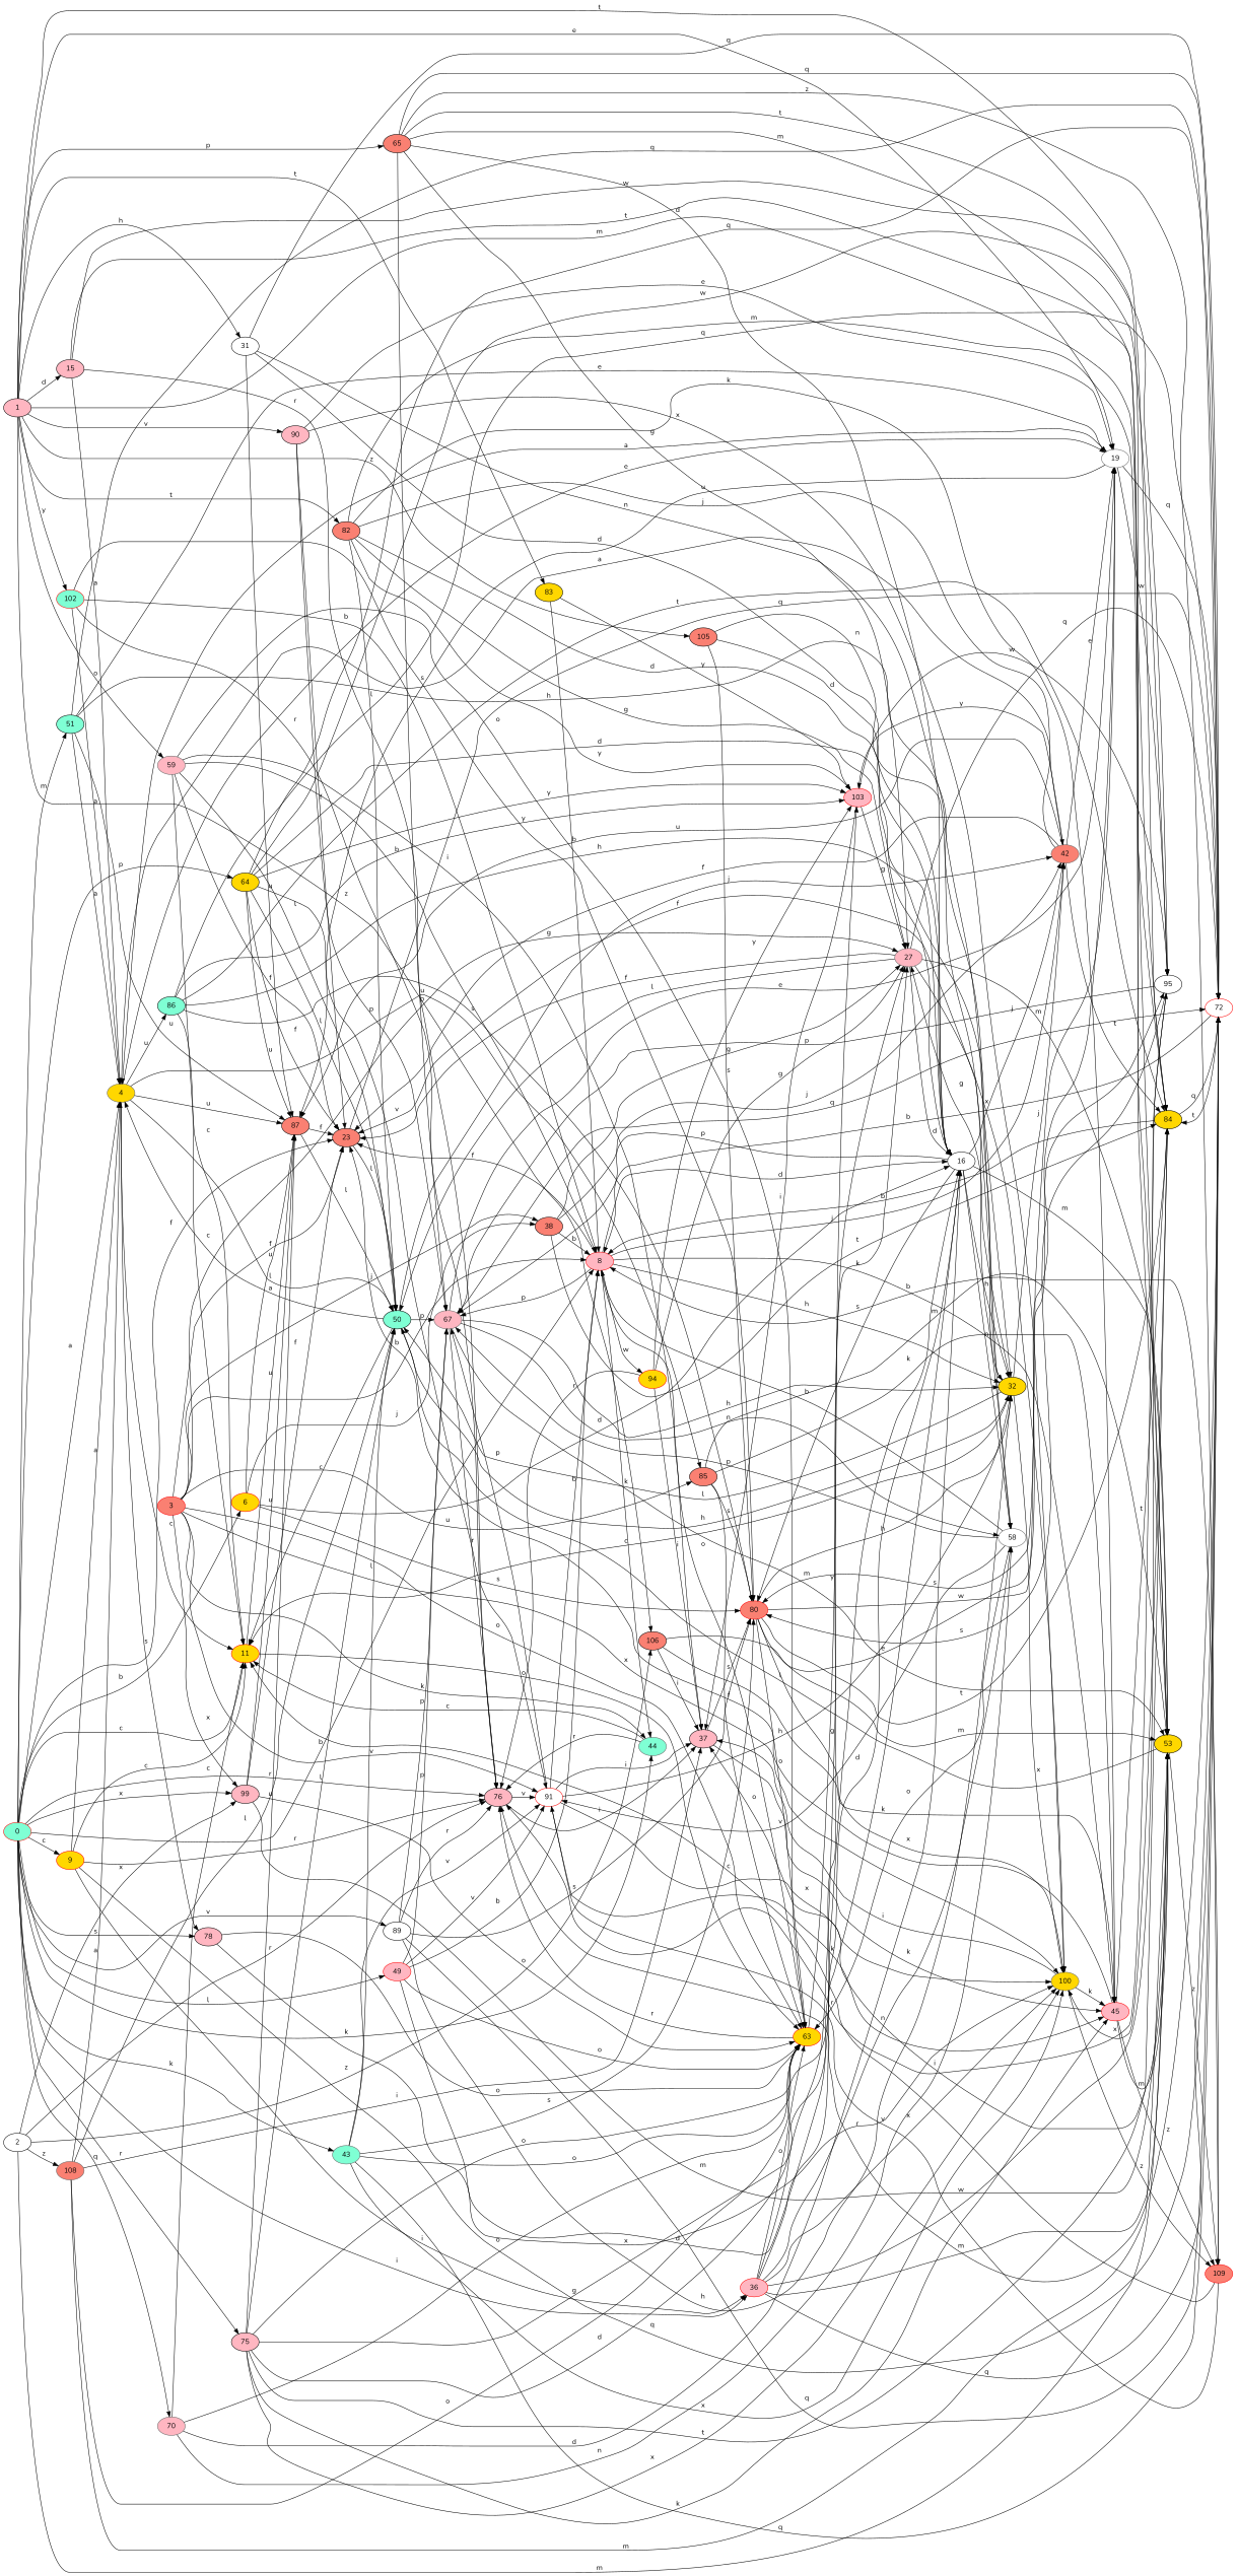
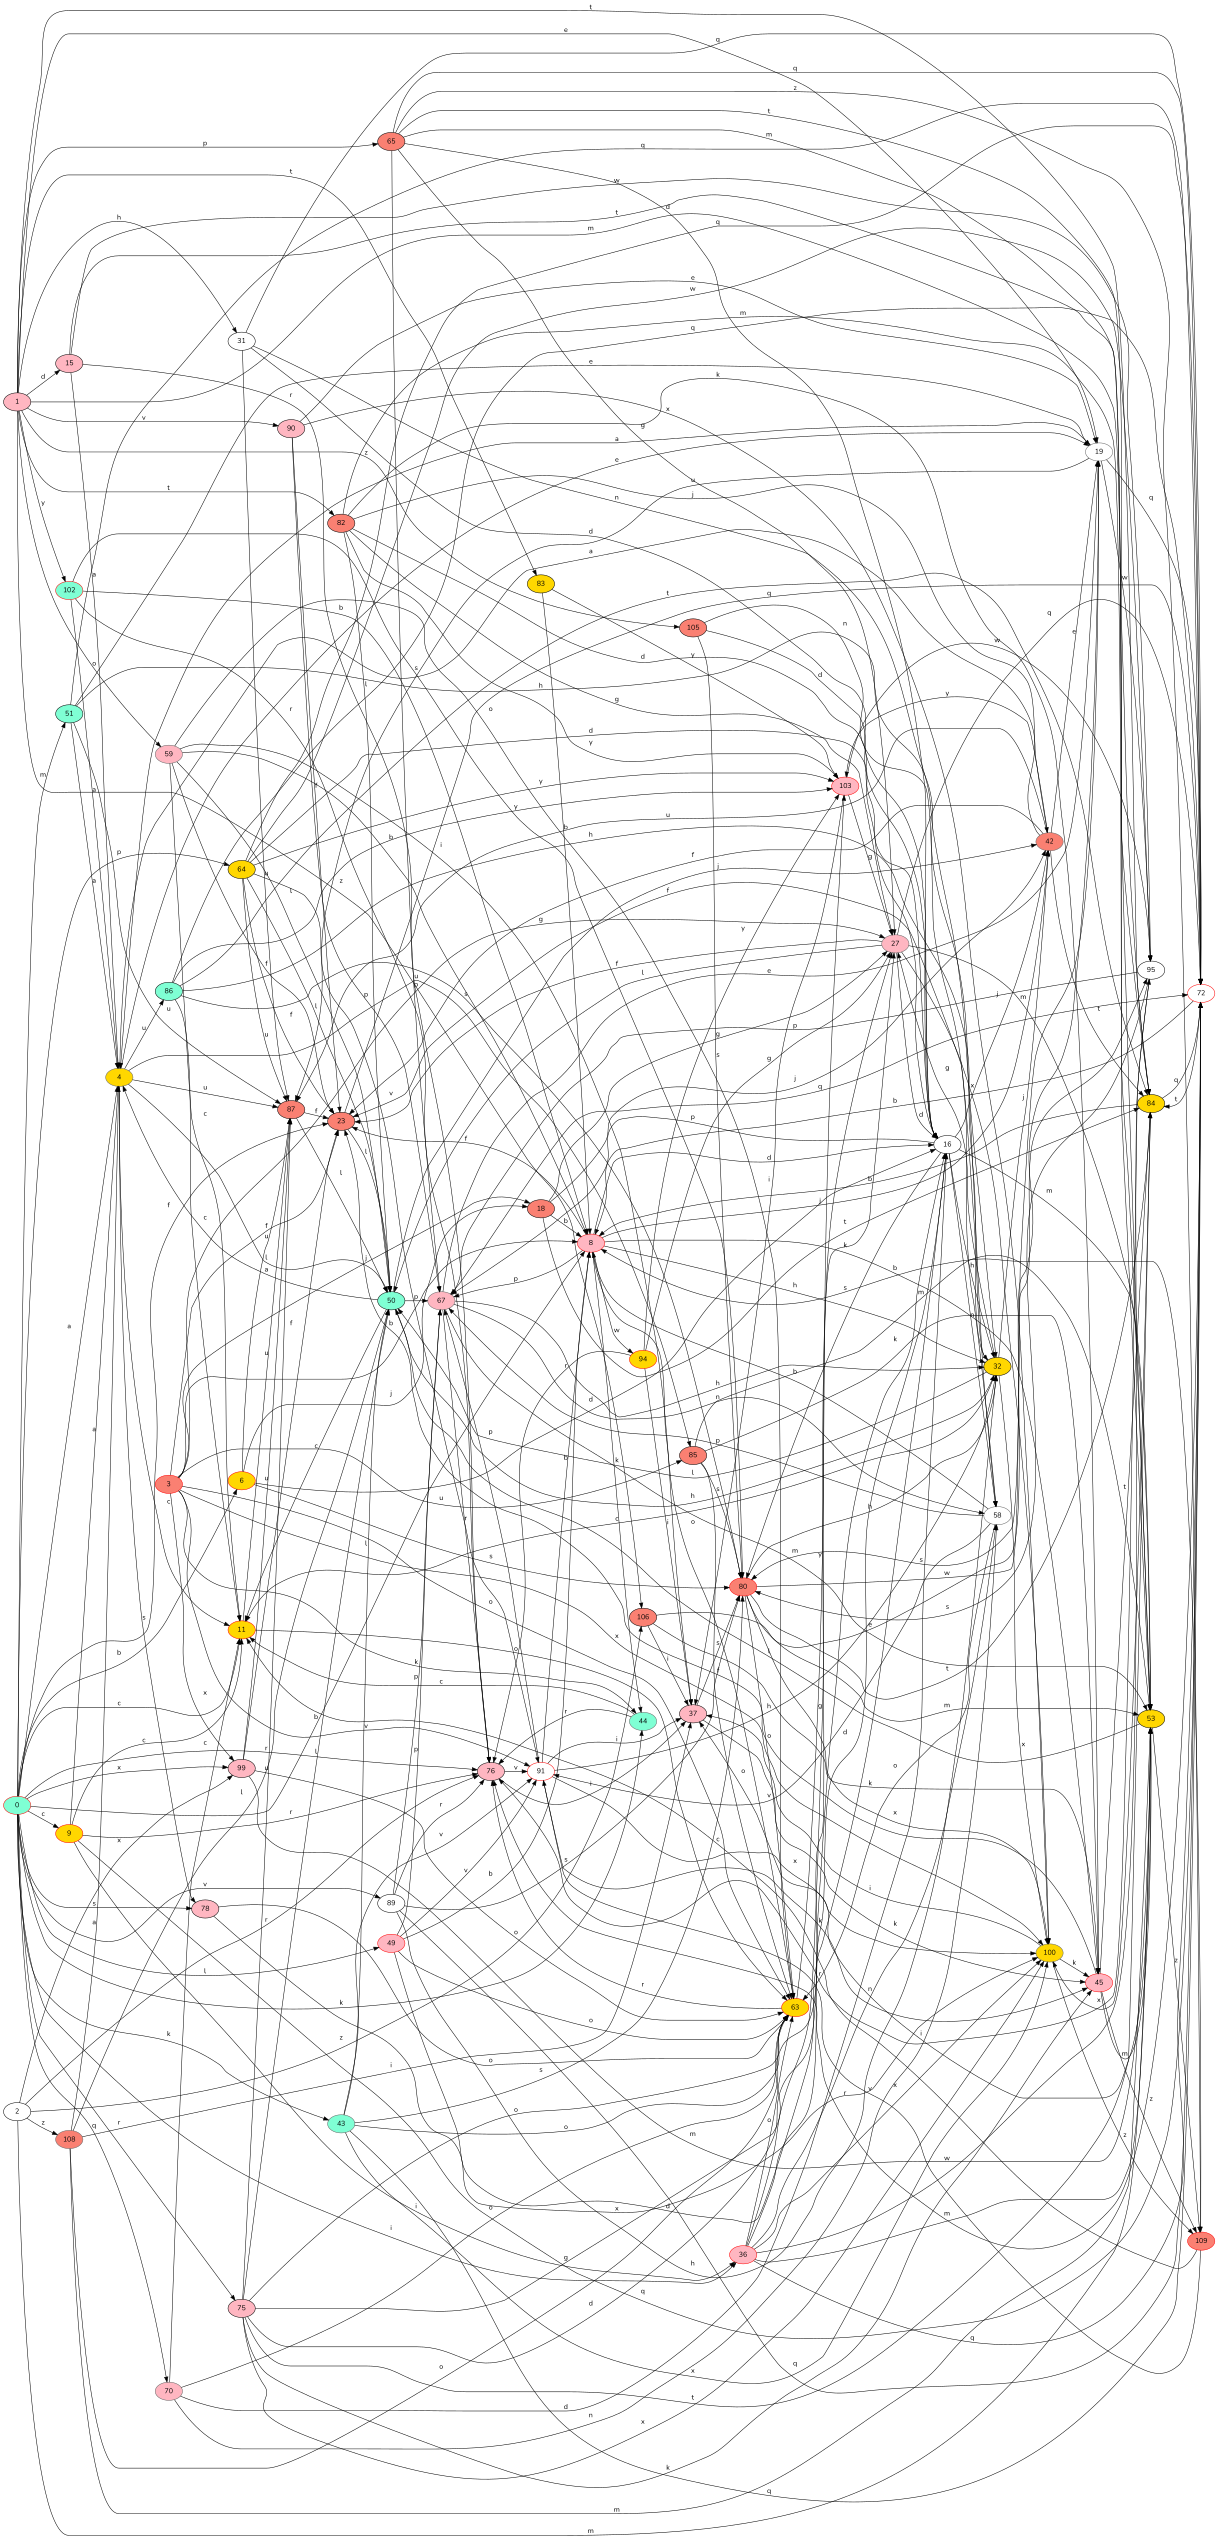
  strict digraph {
    fontname=Nunito
    rankdir=LR
    node [color=black fillcolor=lightpink fontname=Nunito style=filled]
    edge [fontname=Nunito]
    0 [color=red fillcolor=aquamarine]
    4 [color=gray40 fillcolor=gold]
    6 [color=red fillcolor=gold]
    8 [color=red]
    9 [color=red fillcolor=gold]
    11 [color=red fillcolor=gold]
    23 [fillcolor=salmon]
    36 [color=red]
    43 [color=gray40 fillcolor=aquamarine]
    44 [color=gray40 fillcolor=aquamarine]
    49 [color=red]
    51 [fillcolor=aquamarine]
    64 [fillcolor=gold]
    70 [color=gray40]
    75
    76
    78
    89 [fillcolor=white]
    99
    19 [color=gray40 fillcolor=white]
    85 [fillcolor=salmon]
    50 [fillcolor=aquamarine]
    86 [fillcolor=aquamarine]
    87 [fillcolor=salmon]
-   38 [fillcolor=salmon]
+   38 [fillcolor=salmon label=18]
    16 [fillcolor=white]
    80 [color=red fillcolor=salmon]
    63 [color=red fillcolor=gold]
    32 [fillcolor=gold]
    42 [color=gray40 fillcolor=salmon]
    45 [color=red]
    67 [color=gray40]
    94 [color=red fillcolor=gold]
    72 [color=red fillcolor=white]
    53 [fillcolor=gold]
    27 [color=gray40]
    100 [color=gray40 fillcolor=gold]
    95 [fillcolor=white]
    58 [color=gray40 fillcolor=white]
    91 [color=red fillcolor=white]
    103 [color=red]
    84 [fillcolor=gold]
    37
    1
    15
    31 [fillcolor=white]
    59 [color=gray40]
    65 [fillcolor=salmon]
    82 [fillcolor=salmon]
    83 [fillcolor=gold]
    90
    102 [color=red fillcolor=aquamarine]
    105 [fillcolor=salmon]
    106 [fillcolor=salmon]
    109 [color=red fillcolor=salmon]
    2 [fillcolor=white]
    108 [color=gray40 fillcolor=salmon]
    3 [color=red fillcolor=salmon]
    0 -> 4 [label=a]
    0 -> 6 [label=b]
    0 -> 8 [label=b]
    0 -> 9 [label=c]
    0 -> 11 [label=c]
    0 -> 23 [label=f]
    0 -> 36 [label=i]
    0 -> 43 [label=k]
    0 -> 44 [label=k]
    0 -> 49 [label=l]
    0 -> 51 [label=m]
    0 -> 64 [label=p]
    0 -> 70 [label=q]
    0 -> 75 [label=r]
    0 -> 76 [label=r]
    0 -> 78 [label=s]
    0 -> 89 [label=v]
    0 -> 99 [label=x]
    4 -> 11 [label=c]
    4 -> 78 [label=s]
    4 -> 19 [label=e]
    4 -> 85 [label=u]
    4 -> 50 [label=l]
    4 -> 86 [label=u]
    4 -> 87 [label=u]
    6 -> 87 [label=u]
    6 -> 38 [label=j]
    6 -> 16 [label=d]
    6 -> 80 [label=s]
    8 -> 23 [label=f]
    8 -> 44 [label=k]
    8 -> 16 [label=d]
    8 -> 63 [label=o]
    8 -> 32 [label=h]
    8 -> 42 [label=j]
    8 -> 45 [label=k]
    8 -> 67 [label=p]
    8 -> 94 [label=w]
    9 -> 4 [label=a]
    9 -> 11 [label=c]
    9 -> 36 [label=i]
    9 -> 76 [label=r]
    9 -> 72 [label=q]
    11 -> 87 [label=u]
    11 -> 63 [label=o]
    23 -> 50 [label=l]
    23 -> 72 [label=q]
    36 -> 16 [label=d]
    36 -> 63 [label=o]
    36 -> 72 [label=q]
    36 -> 53 [label=m]
    36 -> 27 [label=g]
    36 -> 100 [label=x]
    36 -> 95 [label=w]
    36 -> 58 [label=n]
    43 -> 50 [label=l]
    43 -> 80 [label=s]
    43 -> 63 [label=o]
    43 -> 72 [label=q]
    43 -> 100 [label=x]
    43 -> 91 [label=v]
    44 -> 11 [label=c]
    44 -> 76 [label=r]
    49 -> 8 [label=b]
    49 -> 16 [label=d]
    49 -> 63 [label=o]
    49 -> 67 [label=p]
    49 -> 91 [label=v]
    51 -> 4 [label=a]
    51 -> 19 [label=e]
    51 -> 87 [label=u]
    51 -> 32 [label=h]
    51 -> 72 [label=q]
    64 -> 23 [label=f]
    64 -> 50 [label=l]
    64 -> 87 [label=u]
    64 -> 16 [label=d]
    64 -> 72 [label=q]
    64 -> 95 [label=w]
    64 -> 91 [label=v]
    64 -> 103 [label=y]
    70 -> 11 [label=c]
    70 -> 16 [label=d]
    70 -> 63 [label=o]
    70 -> 58 [label=n]
    75 -> 50 [label=l]
    75 -> 87 [label=u]
    75 -> 16 [label=d]
    75 -> 63 [label=o]
    75 -> 45 [label=k]
    75 -> 27 [label=g]
    75 -> 100 [label=x]
    75 -> 84 [label=t]
    76 -> 91 [label=v]
    76 -> 37 [label=i]
    78 -> 63 [label=o]
    78 -> 100 [label=x]
    89 -> 76 [label=r]
    89 -> 80 [label=s]
    89 -> 32 [label=h]
    89 -> 67 [label=p]
    89 -> 72 [label=q]
    99 -> 23 [label=f]
    99 -> 87 [label=u]
    99 -> 63 [label=o]
    99 -> 53 [label=m]
    19 -> 4 [label=a]
    19 -> 87 [label=u]
    19 -> 80 [label=s]
    19 -> 72 [label=q]
    19 -> 95 [label=w]
    85 -> 80 [label=s]
    85 -> 63 [label=o]
    85 -> 45 [label=k]
    85 -> 53 [label=m]
    50 -> 4 [label=a]
    50 -> 11 [label=c]
    50 -> 32 [label=h]
    50 -> 42 [label=j]
    50 -> 67 [label=p]
    86 -> 11 [label=c]
    86 -> 80 [label=s]
    86 -> 32 [label=h]
    86 -> 72 [label=q]
    86 -> 103 [label=y]
    86 -> 84 [label=t]
    87 -> 23 [label=f]
    87 -> 50 [label=l]
    38 -> 8 [label=b]
    38 -> 42 [label=j]
    38 -> 27 [label=g]
    38 -> 84 [label=t]
    16 -> 80 [label=s]
    16 -> 32 [label=h]
    16 -> 42 [label=j]
    16 -> 67 [label=p]
    16 -> 53 [label=m]
    16 -> 58 [label=n]
    80 -> 63 [label=o]
    80 -> 32 [label=h]
    80 -> 53 [label=m]
    80 -> 100 [label=x]
    80 -> 95 [label=w]
    80 -> 84 [label=t]
    63 -> 76 [label=r]
    63 -> 103 [label=y]
    32 -> 11 [label=c]
    32 -> 23 [label=f]
    32 -> 50 [label=l]
    32 -> 42 [label=j]
    32 -> 27 [label=g]
    32 -> 100 [label=x]
    42 -> 4 [label=a]
    42 -> 23 [label=f]
    42 -> 19 [label=e]
    42 -> 87 [label=u]
    42 -> 103 [label=y]
    42 -> 84 [label=t]
    45 -> 23 [label=f]
    45 -> 53 [label=m]
    45 -> 84 [label=t]
    45 -> 109 [label=z]
    67 -> 76 [label=r]
    67 -> 19 [label=e]
    67 -> 32 [label=h]
    67 -> 72 [label=q]
    67 -> 53 [label=m]
    67 -> 58 [label=n]
    94 -> 76 [label=r]
    94 -> 27 [label=g]
    94 -> 103 [label=y]
    94 -> 37 [label=i]
    72 -> 8 [label=b]
    72 -> 76 [label=r]
    72 -> 84 [label=t]
    53 -> 50 [label=l]
    53 -> 37 [label=i]
    53 -> 109 [label=z]
    27 -> 23 [label=f]
    27 -> 50 [label=l]
    27 -> 16 [label=d]
    27 -> 72 [label=q]
    27 -> 53 [label=m]
    27 -> 100 [label=x]
    100 -> 45 [label=k]
    100 -> 37 [label=i]
    100 -> 109 [label=z]
    95 -> 76 [label=r]
    95 -> 80 [label=s]
    95 -> 67 [label=p]
    58 -> 8 [label=b]
    58 -> 63 [label=o]
    58 -> 67 [label=p]
    58 -> 91 [label=v]
    91 -> 8 [label=b]
    91 -> 32 [label=h]
    91 -> 45 [label=k]
    91 -> 67 [label=p]
    91 -> 100 [label=x]
    91 -> 37 [label=i]
    103 -> 27 [label=g]
    103 -> 95 [label=w]
    103 -> 37 [label=i]
    84 -> 8 [label=b]
    84 -> 72 [label=q]
    84 -> 100 [label=x]
    37 -> 80 [label=s]
    37 -> 45 [label=k]
    1 -> 19 [label=e]
    1 -> 53 [label=m]
    1 -> 84 [label=t]
    1 -> 15 [label=d]
    1 -> 31 [label=h]
    1 -> 59 [label=o]
    1 -> 65 [label=p]
    1 -> 82 [label=t]
    1 -> 83 [label=t]
    1 -> 90 [label=v]
    1 -> 102 [label=y]
    1 -> 105 [label=z]
    1 -> 106 [label=z]
    15 -> 4 [label=a]
    15 -> 76 [label=r]
    15 -> 95 [label=w]
    15 -> 84 [label=t]
    31 -> 87 [label=u]
    31 -> 16 [label=d]
    31 -> 72 [label=q]
    31 -> 58 [label=n]
    59 -> 8 [label=b]
    59 -> 11 [label=c]
    59 -> 23 [label=f]
    59 -> 50 [label=l]
    59 -> 63 [label=o]
    59 -> 37 [label=i]
    65 -> 16 [label=d]
    65 -> 67 [label=p]
    65 -> 72 [label=q]
    65 -> 53 [label=m]
    65 -> 27 [label=g]
    65 -> 84 [label=t]
    65 -> 109 [label=z]
    82 -> 50 [label=l]
    82 -> 16 [label=d]
    82 -> 42 [label=j]
    82 -> 45 [label=k]
    82 -> 53 [label=m]
    82 -> 27 [label=g]
    82 -> 103 [label=y]
    83 -> 8 [label=b]
    83 -> 103 [label=y]
    90 -> 23 [label=f]
    90 -> 19 [label=e]
    90 -> 67 [label=p]
    90 -> 100 [label=x]
    102 -> 4 [label=a]
    102 -> 8 [label=b]
    102 -> 76 [label=r]
    102 -> 80 [label=s]
    105 -> 16 [label=d]
    105 -> 80 [label=s]
    105 -> 58 [label=n]
    106 -> 19 [label=e]
    106 -> 45 [label=k]
    106 -> 37 [label=i]
    109 -> 8 [label=b]
    109 -> 11 [label=c]
    109 -> 91 [label=v]
    2 -> 76 [label=r]
    2 -> 99 [label=x]
    2 -> 53 [label=m]
    2 -> 106 [label=z]
    2 -> 108 [label=z]
    108 -> 4 [label=a]
    108 -> 50 [label=l]
    108 -> 63 [label=o]
    108 -> 53 [label=m]
    108 -> 37 [label=i]
    3 -> 8 [label=b]
    3 -> 23 [label=f]
    3 -> 44 [label=k]
    3 -> 99 [label=x]
    3 -> 85 [label=u]
    3 -> 38 [label=j]
    3 -> 63 [label=o]
    3 -> 27 [label=g]
    3 -> 100 [label=x]
    3 -> 91 [label=v]
  }
